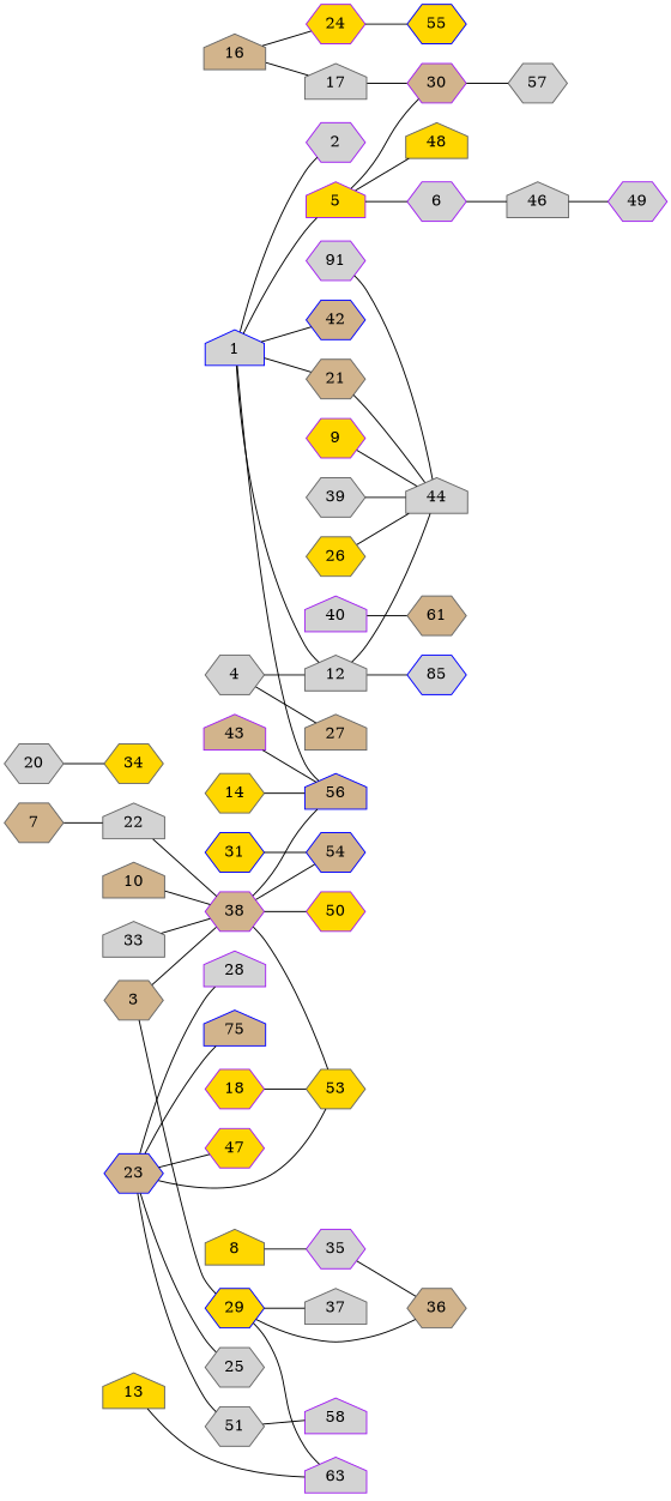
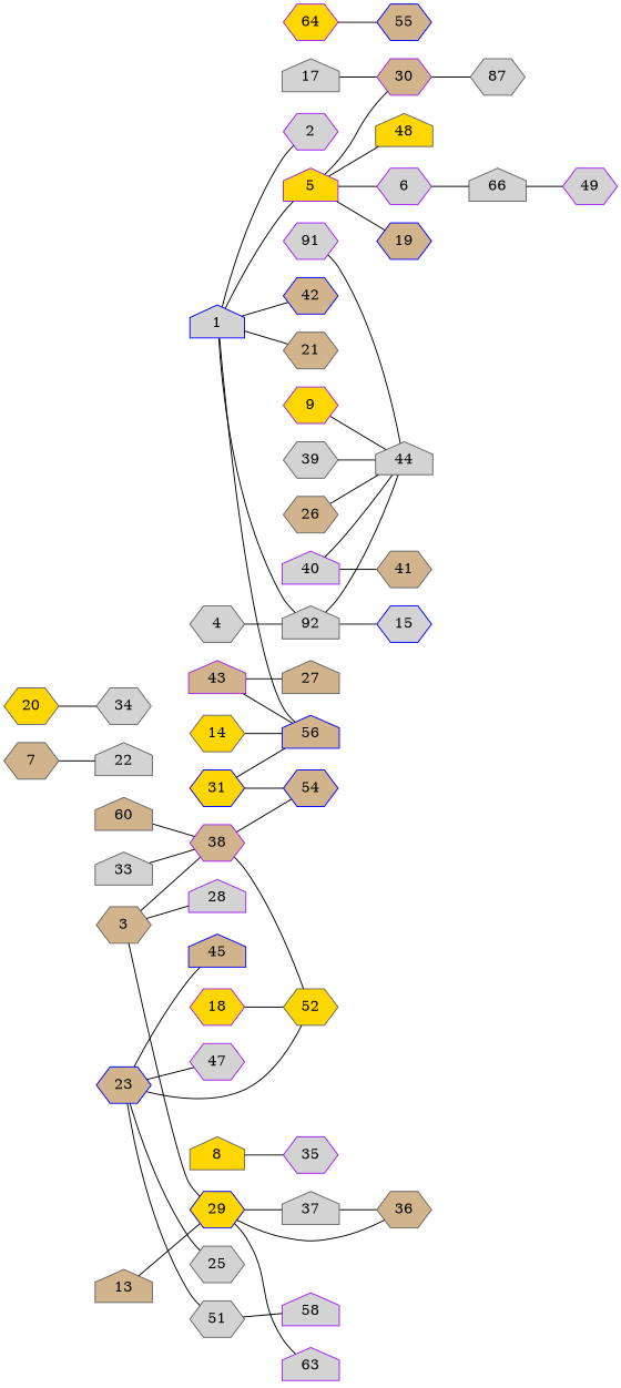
  graph {
    rankdir=LR
    node [color=gray40 fillcolor=lightgrey shape=hexagon style=filled]
    edge [weight=1.0]
    1 [color=blue shape=house]
    2 [color=purple]
    5 [color=purple fillcolor=gold shape=house]
-   12 [shape=house]
+   12 [shape=house label=92]
    21 [fillcolor=tan]
    42 [color=blue fillcolor=tan]
    56 [color=blue fillcolor=tan shape=house]
    6 [color=purple]
+   19 [color=blue fillcolor=tan]
    30 [color=purple fillcolor=tan]
    48 [fillcolor=gold shape=house]
    44 [shape=house]
-   15 [color=blue label=85]
+   15 [color=blue]
    3 [fillcolor=tan]
    29 [color=blue fillcolor=gold]
    38 [color=purple fillcolor=tan]
    36 [fillcolor=tan]
    37 [shape=house]
    n19 [color=purple label=63 shape=house]
-   52 [fillcolor=gold label=53]
+   52 [fillcolor=gold]
    54 [color=blue fillcolor=tan]
-   50 [color=purple fillcolor=gold]
    4
    27 [fillcolor=tan shape=house]
-   46 [shape=house]
-   57
+   46 [shape=house label=66]
+   57 [label=87]
    49 [color=purple]
    7 [fillcolor=tan]
    22 [shape=house]
    8 [fillcolor=gold shape=house]
    35 [color=purple]
    9 [color=purple fillcolor=gold]
-   10 [fillcolor=tan shape=house]
+   10 [fillcolor=tan shape=house label=60]
    n34 [color=purple label=91]
-   13 [fillcolor=gold shape=house]
+   13 [fillcolor=tan shape=house]
    14 [fillcolor=gold]
-   16 [fillcolor=tan shape=house]
    17 [shape=house]
-   24 [color=purple fillcolor=gold]
-   55 [color=blue fillcolor=gold]
+   24 [color=purple fillcolor=gold label=64]
+   55 [color=blue fillcolor=tan]
    18 [color=purple fillcolor=gold]
-   34 [fillcolor=gold]
-   20
+   34
+   20 [fillcolor=gold]
    23 [color=blue fillcolor=tan]
    25
    28 [color=purple shape=house]
-   45 [color=blue fillcolor=tan shape=house label=75]
-   47 [color=purple fillcolor=gold]
+   45 [color=blue fillcolor=tan shape=house]
+   47 [color=purple]
    51
    58 [color=purple shape=house]
-   26 [fillcolor=gold]
+   26 [fillcolor=tan]
    31 [color=blue fillcolor=gold]
    33 [shape=house]
    39
    40 [color=purple shape=house]
-   41 [fillcolor=tan label=61]
+   41 [fillcolor=tan]
    43 [color=purple fillcolor=tan shape=house]
    1 -- 2
    1 -- 5
    1 -- 12
    1 -- 21
    1 -- 42
    1 -- 56
    5 -- 6
+   5 -- 19
    5 -- 30
    5 -- 48
    12 -- 44
    12 -- 15
    6 -- 46
    30 -- 57
    3 -- 29
    3 -- 38
    29 -- 36
    29 -- 37
    29 -- n19
-   38 -- 56
+   31 -- 56
    38 -- 52
    38 -- 54
-   38 -- 50
    4 -- 12
-   4 -- 27
+   43 -- 27
    46 -- 49
    7 -- 22
-   22 -- 38
    8 -- 35
-   35 -- 36
+   37 -- 36
    9 -- 44
    10 -- 38
    n34 -- 44
-   13 -- n19
+   13 -- 29
    14 -- 56
-   16 -- 17
-   16 -- 24
    17 -- 30
    24 -- 55
    18 -- 52
    20 -- 34
    23 -- 52
    23 -- 25
-   23 -- 28
+   3 -- 28
    23 -- 45
    23 -- 47
    23 -- 51
    51 -- 58
    26 -- 44
    31 -- 54
    33 -- 38
    39 -- 44
-   21 -- 44
+   40 -- 44
    40 -- 41
    43 -- 56
  }
